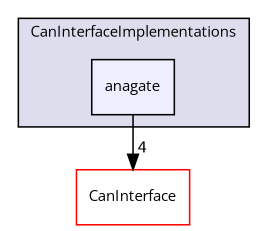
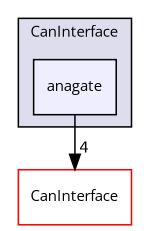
  digraph {
    compound=true
    fontname="Open Sans"
    node [fontname="Open Sans" fontsize=10 shape=box style=filled]
    n1 [fillcolor="#eeeeff" label=anagate pencolor=black]
    n2 [color=red fillcolor=white label=CanInterface]
    subgraph cluster_1 {
      bgcolor="#ddddee"
      fontsize=10
-     label=CanInterfaceImplementations
+     label=CanInterface
      pencolor=black
      n1
    }
    n1 -> n2 [headlabel=4 labeldistance=1.5 labelfontname=Helvetica labelfontsize=10 fontname="Open Sans"]
  }
